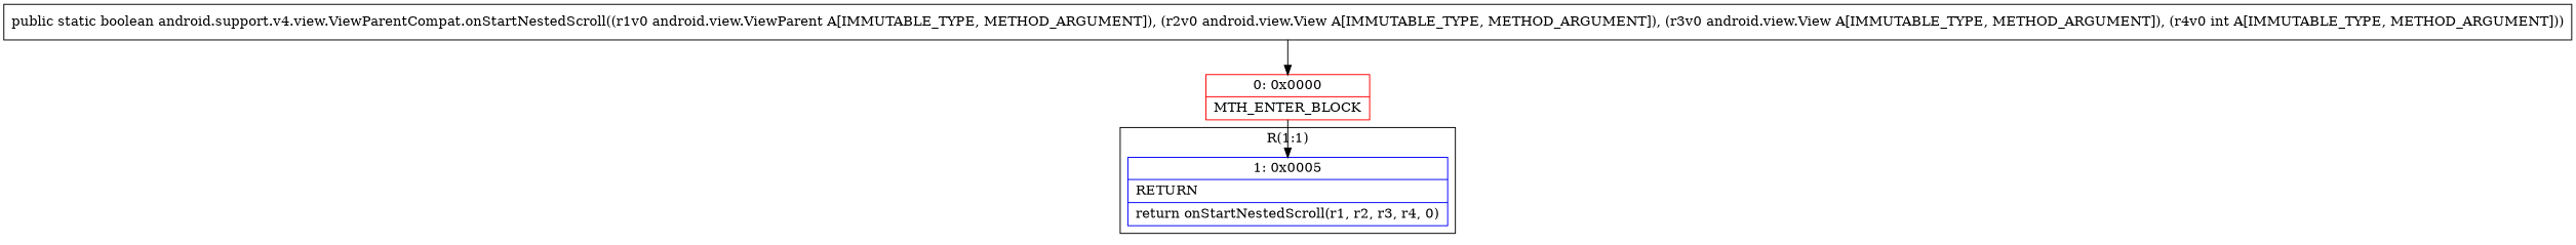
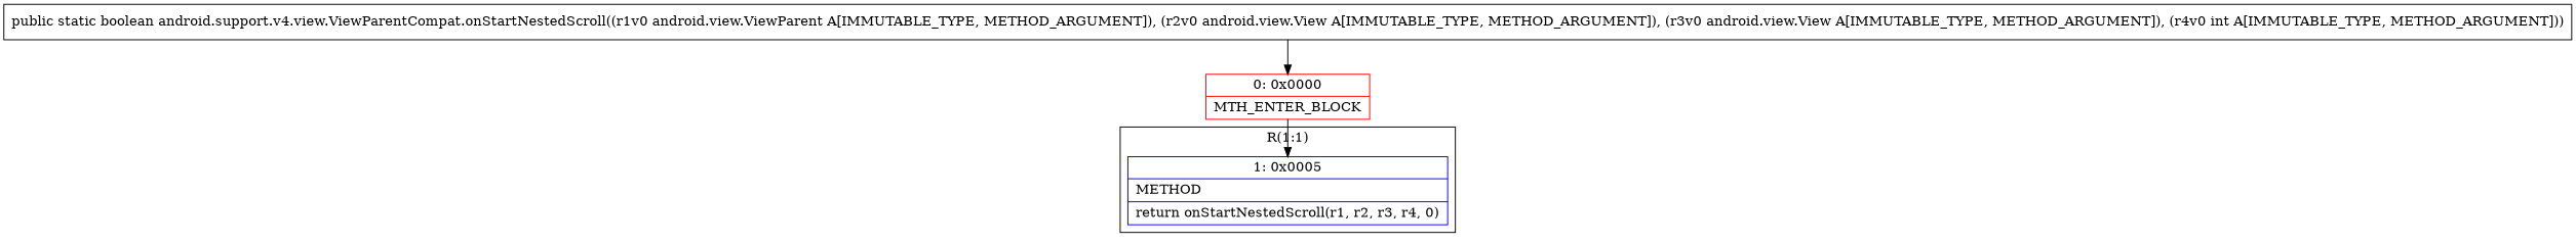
  digraph {
    node [shape=record]
-   n1 [color=blue label="{1\:\ 0x0005|RETURN\l|return onStartNestedScroll(r1, r2, r3, r4, 0)\l}"]
+   n1 [color=blue label="{1\:\ 0x0005|METHOD\l|return onStartNestedScroll(r1, r2, r3, r4, 0)\l}"]
    n2 [color=red label="{0\:\ 0x0000|MTH_ENTER_BLOCK\l}"]
    n3 [label="{public static boolean android.support.v4.view.ViewParentCompat.onStartNestedScroll((r1v0 android.view.ViewParent A[IMMUTABLE_TYPE, METHOD_ARGUMENT]), (r2v0 android.view.View A[IMMUTABLE_TYPE, METHOD_ARGUMENT]), (r3v0 android.view.View A[IMMUTABLE_TYPE, METHOD_ARGUMENT]), (r4v0 int A[IMMUTABLE_TYPE, METHOD_ARGUMENT])) }"]
    subgraph cluster_1 {
      label="R(1:1)"
      n1
    }
    n2 -> n1
    n3 -> n2
  }
